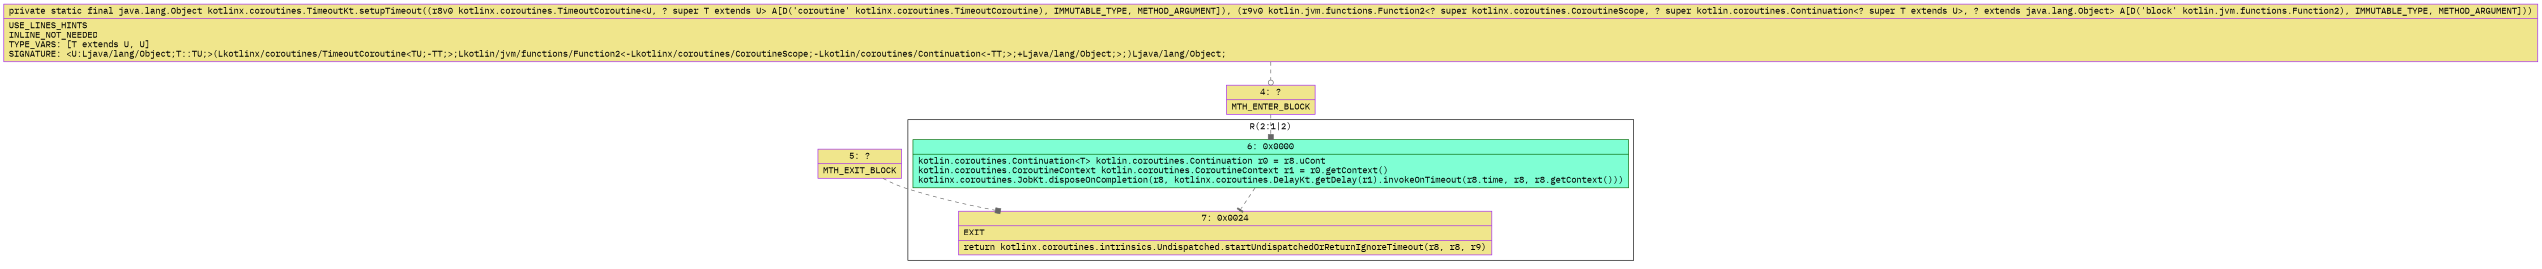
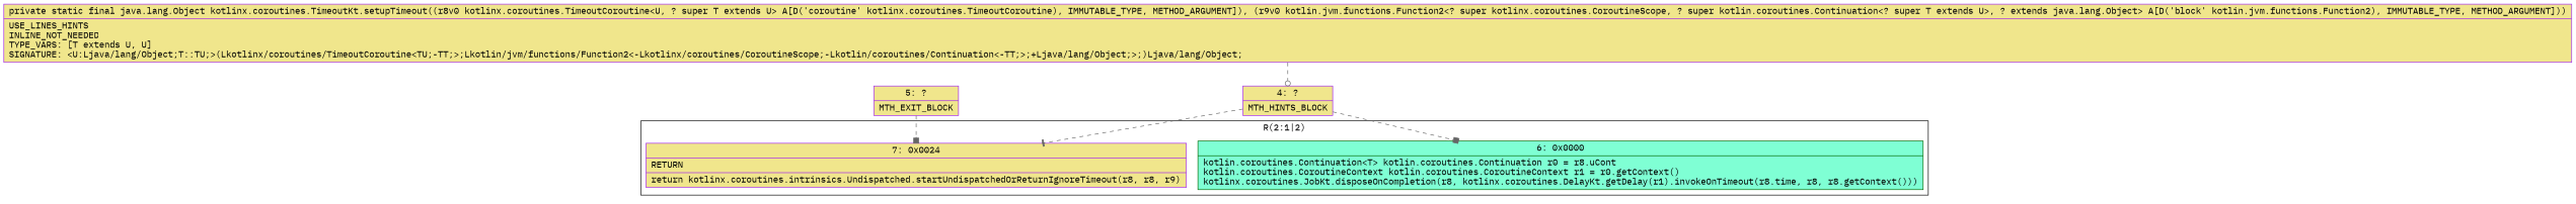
  digraph {
    fontname="IBM Plex Mono"
    node [color=purple fillcolor=khaki fontname="IBM Plex Mono" shape=record style=filled]
    edge [arrowhead=box color=gray40 fontname="IBM Plex Mono" style=dashed]
    n1 [color=darkgreen fillcolor=aquamarine label="{6\:\ 0x0000|kotlin.coroutines.Continuation\<T\> kotlin.coroutines.Continuation r0 = r8.uCont\lkotlin.coroutines.CoroutineContext kotlin.coroutines.CoroutineContext r1 = r0.getContext()\lkotlinx.coroutines.JobKt.disposeOnCompletion(r8, kotlinx.coroutines.DelayKt.getDelay(r1).invokeOnTimeout(r8.time, r8, r8.getContext()))\l}"]
-   n2 [label="{7\:\ 0x0024|EXIT\l|return kotlinx.coroutines.intrinsics.Undispatched.startUndispatchedOrReturnIgnoreTimeout(r8, r8, r9)\l}"]
+   n2 [label="{7\:\ 0x0024|RETURN\l|return kotlinx.coroutines.intrinsics.Undispatched.startUndispatchedOrReturnIgnoreTimeout(r8, r8, r9)\l}"]
    n3 [label="{5\:\ ?|MTH_EXIT_BLOCK\l}"]
-   n4 [label="{4\:\ ?|MTH_ENTER_BLOCK\l}"]
+   n4 [label="{4\:\ ?|MTH_HINTS_BLOCK\l}"]
    n5 [label="{private static final java.lang.Object kotlinx.coroutines.TimeoutKt.setupTimeout((r8v0 kotlinx.coroutines.TimeoutCoroutine\<U, ? super T extends U\> A[D('coroutine' kotlinx.coroutines.TimeoutCoroutine), IMMUTABLE_TYPE, METHOD_ARGUMENT]), (r9v0 kotlin.jvm.functions.Function2\<? super kotlinx.coroutines.CoroutineScope, ? super kotlin.coroutines.Continuation\<? super T extends U\>, ? extends java.lang.Object\> A[D('block' kotlin.jvm.functions.Function2), IMMUTABLE_TYPE, METHOD_ARGUMENT]))  | USE_LINES_HINTS\lINLINE_NOT_NEEDED\lTYPE_VARS: [T extends U, U]\lSIGNATURE: \<U:Ljava\/lang\/Object;T::TU;\>(Lkotlinx\/coroutines\/TimeoutCoroutine\<TU;\-TT;\>;Lkotlin\/jvm\/functions\/Function2\<\-Lkotlinx\/coroutines\/CoroutineScope;\-Lkotlin\/coroutines\/Continuation\<\-TT;\>;+Ljava\/lang\/Object;\>;)Ljava\/lang\/Object;\l}"]
    subgraph cluster_1 {
      label="R(2:1|2)"
      n1
      n2
    }
-   n1 -> n2 [arrowhead=tee]
+   n4 -> n2 [arrowhead=tee]
    n3 -> n2
    n4 -> n1
    n5 -> n4 [arrowhead=odot]
  }
